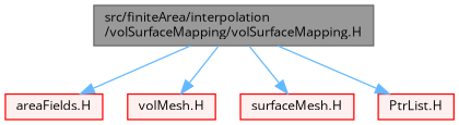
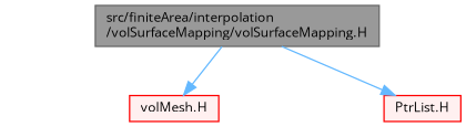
  digraph {
    fontname="Open Sans"
    node [color=red fillcolor="#FFF0F0" fontname="Open Sans" fontsize=10 shape=box style=filled]
    edge [color=steelblue1 fontname="Open Sans" fontsize=10 labelfontname=Helvetica labelfontsize=10 style=solid]
    n1 [color=gray40 fillcolor=grey60 fontcolor=black height=0.2 label="src/finiteArea/interpolation\l/volSurfaceMapping/volSurfaceMapping.H" width=0.4]
-   n2 [height=0.2 label="areaFields.H" width=0.4]
    n3 [height=0.2 label="volMesh.H" width=0.4]
-   n4 [height=0.2 label="surfaceMesh.H" width=0.4]
    n5 [height=0.2 label="PtrList.H" width=0.4]
-   n1 -> n2
    n1 -> n3
-   n1 -> n4
    n1 -> n5
  }
